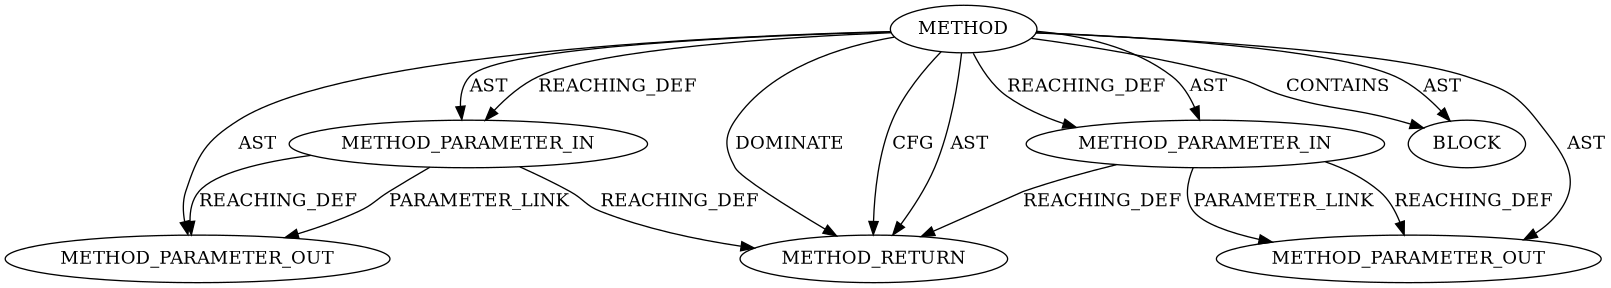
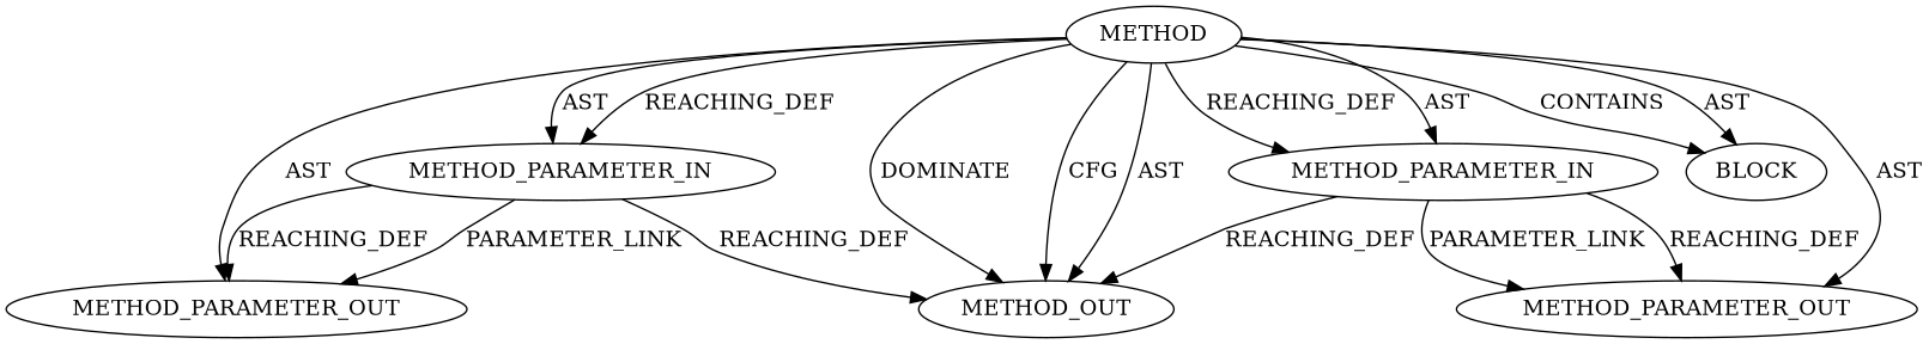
  digraph {
    node [CODE=p2 EVALUATION_STRATEGY=BY_VALUE IS_VARIADIC=false ORDER=2 TYPE_FULL_NAME=ANY]
    n1 [INDEX=2 NAME=p2 label=METHOD_PARAMETER_OUT]
    n2 [CODE=p1 INDEX=1 NAME=p1 ORDER=1 label=METHOD_PARAMETER_IN]
    n3 [CODE=p1 INDEX=1 NAME=p1 ORDER=1 label=METHOD_PARAMETER_OUT]
-   n4 [CODE=RET label=METHOD_RETURN IS_VARIADIC=""]
+   n4 [CODE=RET label=METHOD_OUT IS_VARIADIC=""]
    n5 [AST_PARENT_FULL_NAME="<global>" AST_PARENT_TYPE=NAMESPACE_BLOCK CODE="<empty>" FILENAME="<empty>" FULL_NAME=ceph_con_discard_sent IS_EXTERNAL=true NAME=ceph_con_discard_sent ORDER=0 label=METHOD EVALUATION_STRATEGY="" IS_VARIADIC="" TYPE_FULL_NAME=""]
    n6 [ARGUMENT_INDEX=1 CODE="<empty>" ORDER=1 label=BLOCK EVALUATION_STRATEGY="" IS_VARIADIC=""]
    n7 [INDEX=2 NAME=p2 label=METHOD_PARAMETER_IN]
    n2 -> n3 [VARIABLE=p1 label=REACHING_DEF]
    n2 -> n3 [label=PARAMETER_LINK]
    n2 -> n4 [VARIABLE=p1 label=REACHING_DEF]
    n5 -> n1 [label=AST]
    n5 -> n2 [label=AST]
    n5 -> n2 [label=REACHING_DEF]
    n5 -> n3 [label=AST]
    n5 -> n4 [label=DOMINATE]
    n5 -> n4 [label=CFG]
    n5 -> n4 [label=AST]
    n5 -> n6 [label=AST]
    n5 -> n6 [label=CONTAINS]
    n5 -> n7 [label=AST]
    n5 -> n7 [label=REACHING_DEF]
    n7 -> n1 [VARIABLE=p2 label=REACHING_DEF]
    n7 -> n1 [label=PARAMETER_LINK]
    n7 -> n4 [VARIABLE=p2 label=REACHING_DEF]
  }
